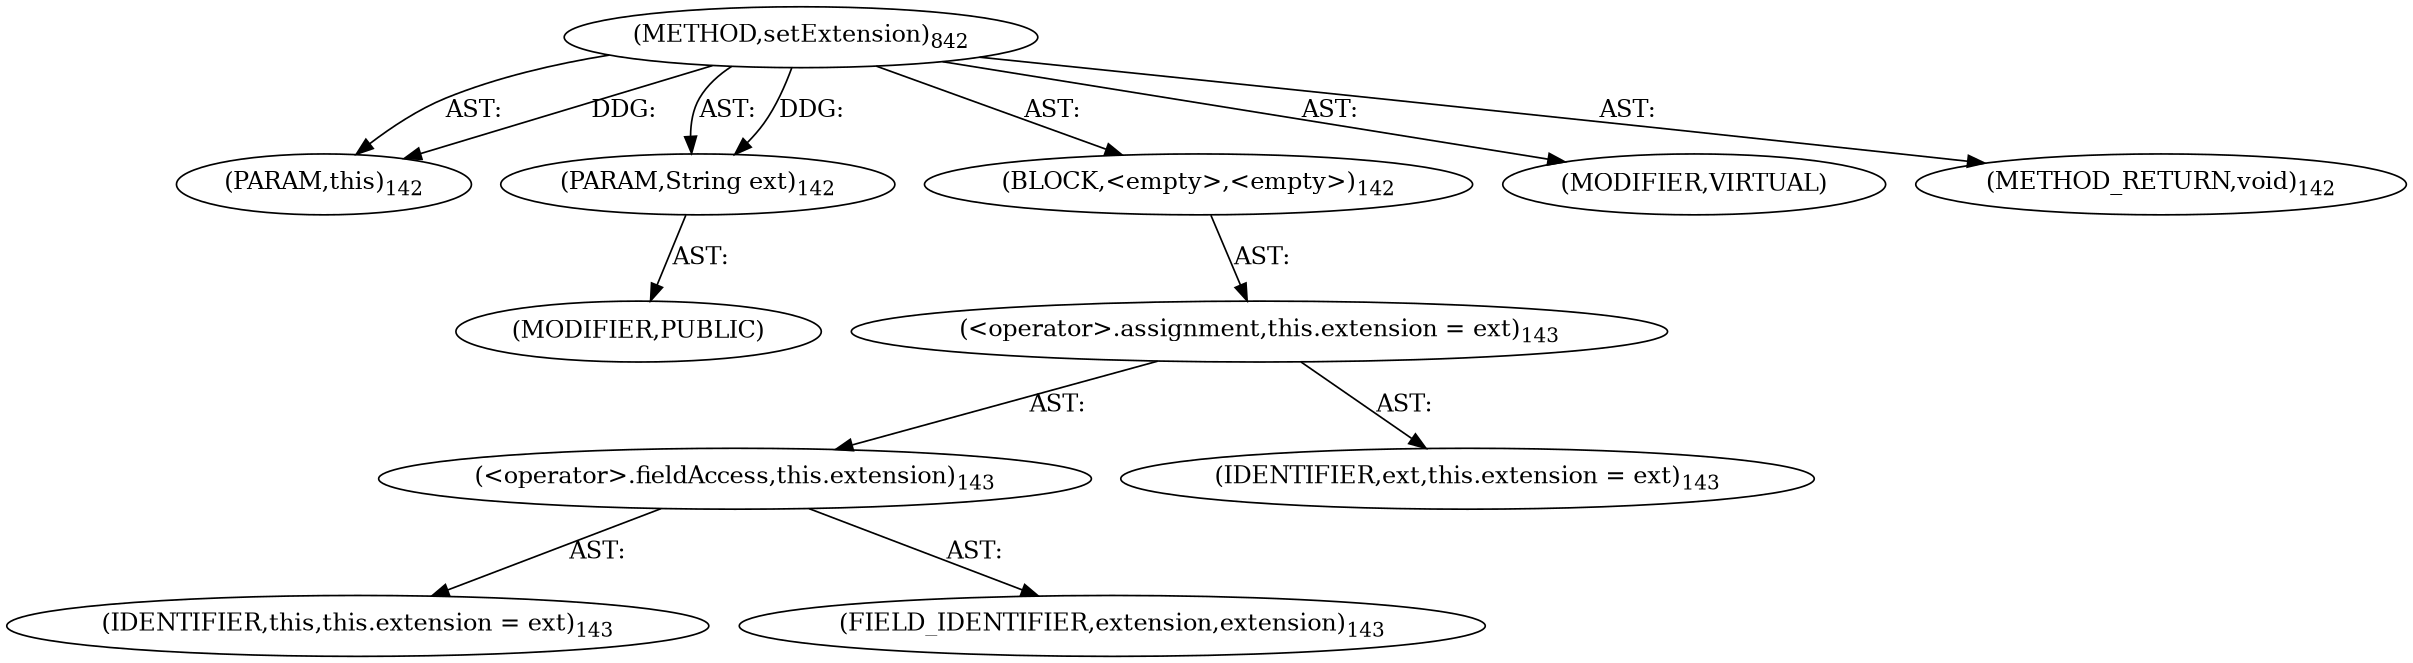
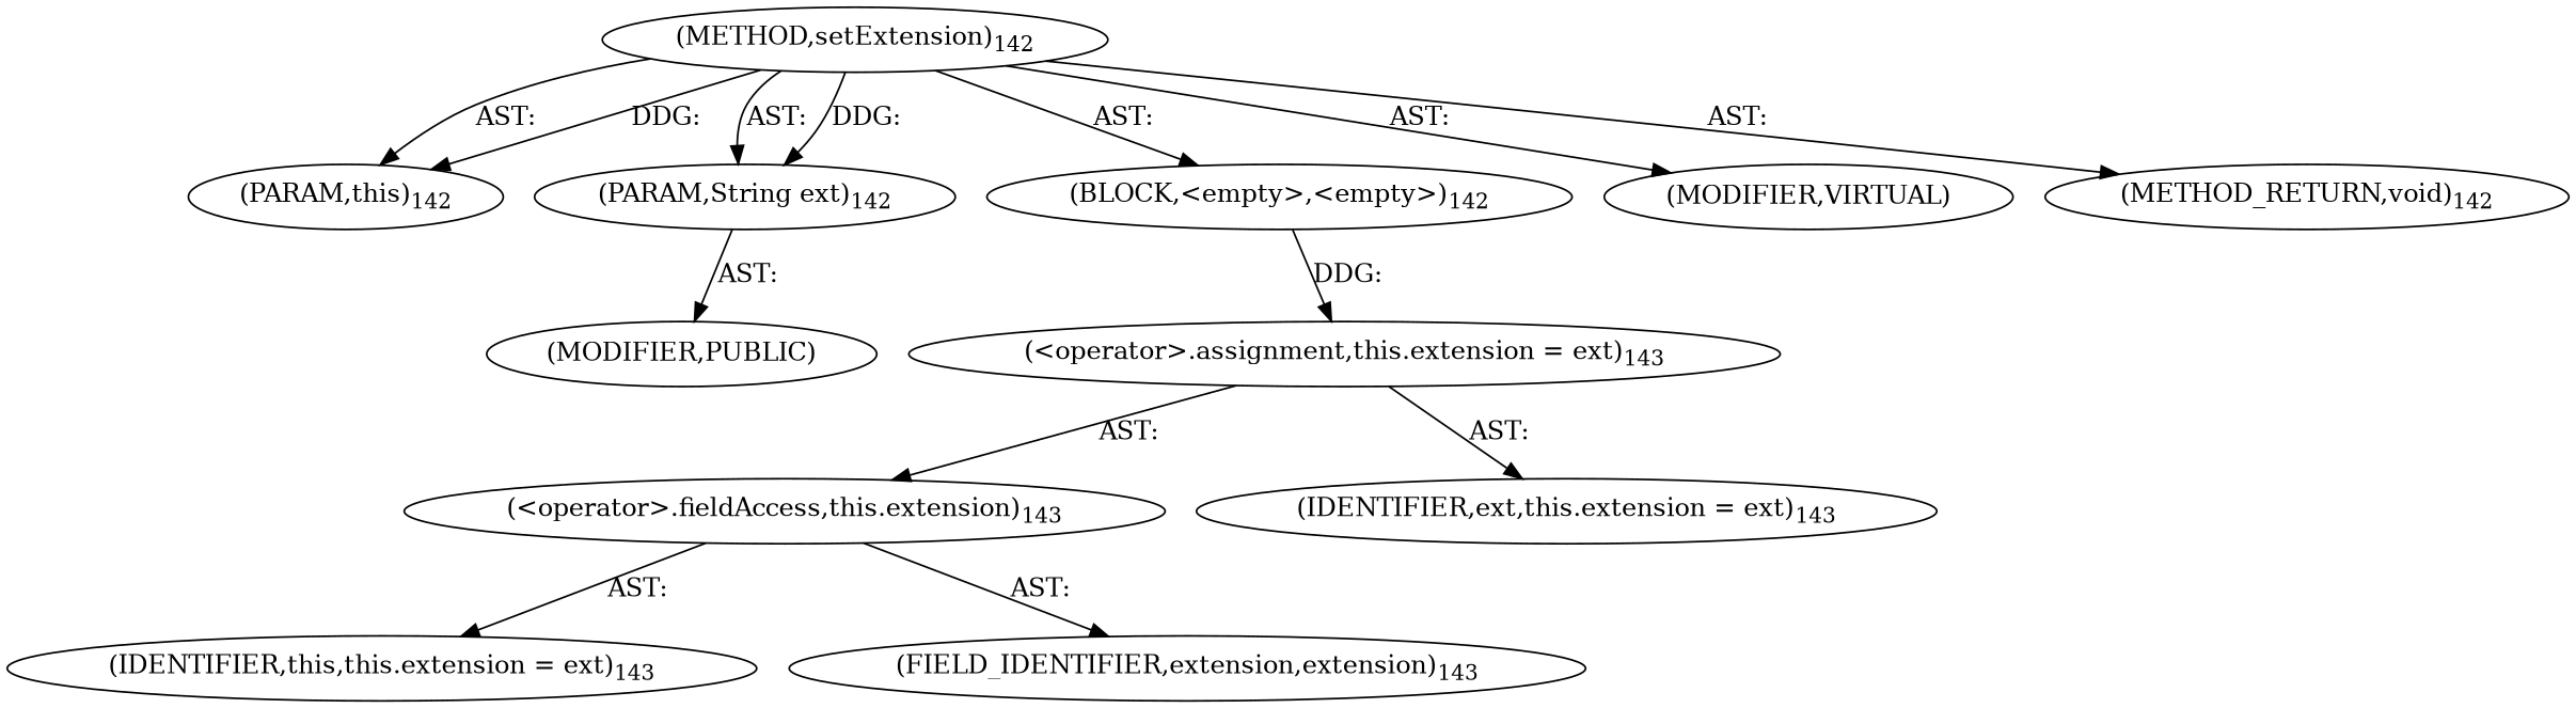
  digraph {
-   n1 [label=<(METHOD,setExtension)<SUB>842</SUB>>]
+   n1 [label=<(METHOD,setExtension)<SUB>142</SUB>>]
    n2 [label=<(PARAM,this)<SUB>142</SUB>>]
    n3 [label=<(PARAM,String ext)<SUB>142</SUB>>]
    n4 [label=<(BLOCK,&lt;empty&gt;,&lt;empty&gt;)<SUB>142</SUB>>]
    n5 [label=<(MODIFIER,VIRTUAL)>]
    n6 [label=<(METHOD_RETURN,void)<SUB>142</SUB>>]
    n7 [label=<(MODIFIER,PUBLIC)>]
    n8 [label=<(&lt;operator&gt;.assignment,this.extension = ext)<SUB>143</SUB>>]
    n9 [label=<(&lt;operator&gt;.fieldAccess,this.extension)<SUB>143</SUB>>]
    n10 [label=<(IDENTIFIER,ext,this.extension = ext)<SUB>143</SUB>>]
    n11 [label=<(IDENTIFIER,this,this.extension = ext)<SUB>143</SUB>>]
    n12 [label=<(FIELD_IDENTIFIER,extension,extension)<SUB>143</SUB>>]
    n1 -> n2 [label="AST: "]
    n1 -> n2 [label="DDG: "]
    n1 -> n3 [label="AST: "]
    n1 -> n3 [label="DDG: "]
    n1 -> n4 [label="AST: "]
    n1 -> n5 [label="AST: "]
    n1 -> n6 [label="AST: "]
    n3 -> n7 [label="AST: "]
-   n4 -> n8 [label="AST: "]
+   n4 -> n8 [label="DDG: "]
    n8 -> n9 [label="AST: "]
    n8 -> n10 [label="AST: "]
    n9 -> n11 [label="AST: "]
    n9 -> n12 [label="AST: "]
  }
